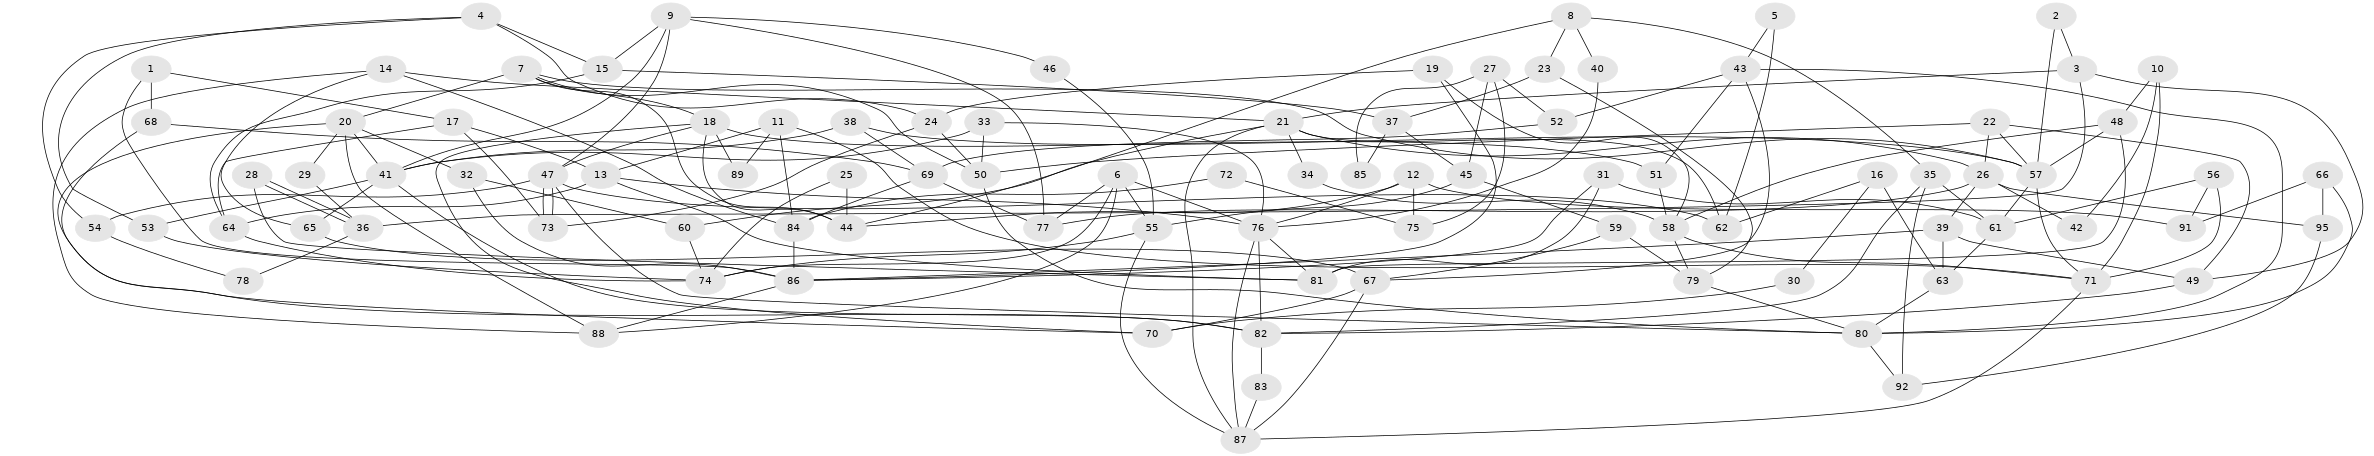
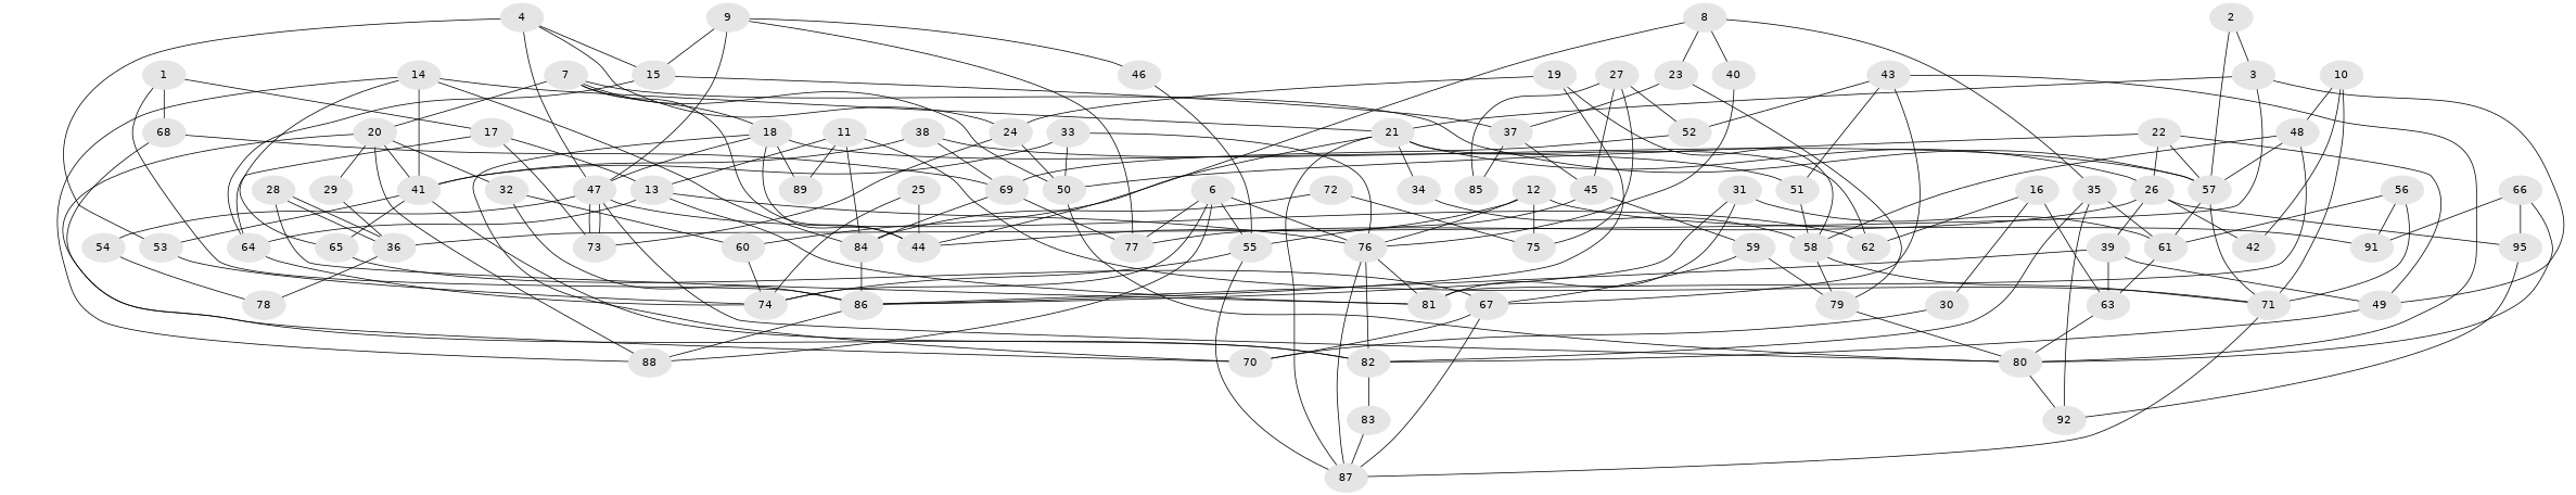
  graph {
    fontname="DejaVu Sans"
    node [color=gray90 fontname="DejaVu Sans" style=filled]
    edge [fontname="DejaVu Sans"]
    1
    17
    68
    86
    13
    64
    73
    82
    69
    88
    2
    3
    57
    21
    36
    49
    71
    61
    62
    26
    34
    60
    87
    78
    4
    15
    24
    53
    54
    37
    50
    74
-   5
    43
    51
    52
    67
    80
    6
    77
    55
    76
    81
    7
    18
    20
    44
    47
    89
    70
    41
    29
    32
    8
    23
    35
    40
    79
    92
    9
    46
    65
    10
    42
    48
    58
    11
    84
    12
    75
    91
    14
    45
    85
    16
    30
    63
    19
    39
    n80 [label=95]
    22
    25
    27
    59
    28
    31
    33
    83
    38
    56
    66
    72
    1 -- 17
    1 -- 68
    1 -- 86
    17 -- 13
    17 -- 64
    17 -- 73
    68 -- 82
    68 -- 69
    86 -- 88
    13 -- 64
    13 -- 76
    13 -- 81
    64 -- 74
    82 -- 83
    69 -- 77
    69 -- 84
    2 -- 3
    2 -- 57
    3 -- 21
    3 -- 36
    3 -- 49
    57 -- 71
    57 -- 61
    21 -- 62
    21 -- 26
    21 -- 34
    21 -- 60
    21 -- 87
    36 -- 78
    49 -- 82
    71 -- 87
    61 -- 63
    26 -- 77
    26 -- 42
    26 -- 39
    26 -- n80
    34 -- 58
    60 -- 74
    4 -- 15
    4 -- 24
    4 -- 53
-   4 -- 54
+   4 -- 47
    15 -- 64
    15 -- 37
    24 -- 73
    24 -- 50
    53 -- 74
    54 -- 78
    37 -- 45
    37 -- 85
    50 -- 80
-   5 -- 62
-   5 -- 43
    43 -- 51
    43 -- 52
    43 -- 67
    43 -- 80
    51 -- 58
    52 -- 69
    67 -- 87
    67 -- 70
    80 -- 92
    6 -- 88
    6 -- 74
    6 -- 77
    6 -- 55
    6 -- 76
    55 -- 87
    55 -- 74
    76 -- 82
    76 -- 87
    76 -- 81
    7 -- 57
    7 -- 50
    7 -- 18
    7 -- 20
    7 -- 44
    18 -- 51
    18 -- 44
    18 -- 47
    18 -- 89
    18 -- 70
    20 -- 88
    20 -- 70
    20 -- 41
    20 -- 29
    20 -- 32
    47 -- 73
    47 -- 73
    47 -- 62
    47 -- 54
    47 -- 80
    41 -- 82
    41 -- 53
    41 -- 65
    29 -- 36
    32 -- 86
    32 -- 60
    8 -- 44
    8 -- 23
    8 -- 35
    8 -- 40
    23 -- 37
    23 -- 79
    35 -- 82
    35 -- 61
    35 -- 92
    40 -- 76
    79 -- 80
    9 -- 15
    9 -- 77
    9 -- 47
-   9 -- 41
+   14 -- 41
    9 -- 46
    46 -- 55
    65 -- 67
    10 -- 71
    10 -- 42
    10 -- 48
    48 -- 57
    48 -- 81
    48 -- 58
    58 -- 71
    58 -- 79
    11 -- 13
    11 -- 71
    11 -- 89
    11 -- 84
    84 -- 86
    12 -- 76
    12 -- 44
    12 -- 75
    12 -- 91
    14 -- 88
    14 -- 21
    14 -- 65
    14 -- 84
    45 -- 55
    45 -- 59
    16 -- 62
    16 -- 30
    16 -- 63
    30 -- 70
    63 -- 80
    19 -- 86
    19 -- 24
    19 -- 58
    39 -- 86
    39 -- 49
    39 -- 63
    n80 -- 92
    22 -- 57
    22 -- 49
    22 -- 26
    22 -- 50
    25 -- 74
    25 -- 44
    27 -- 52
    27 -- 75
    27 -- 45
    27 -- 85
    59 -- 67
    59 -- 79
    28 -- 36
    28 -- 36
    28 -- 81
    31 -- 86
    31 -- 61
    31 -- 81
    33 -- 50
    33 -- 76
    33 -- 41
    83 -- 87
    38 -- 69
    38 -- 57
    38 -- 41
    56 -- 71
    56 -- 61
    56 -- 91
    66 -- 80
    66 -- 91
    66 -- n80
    72 -- 84
    72 -- 75
  }
